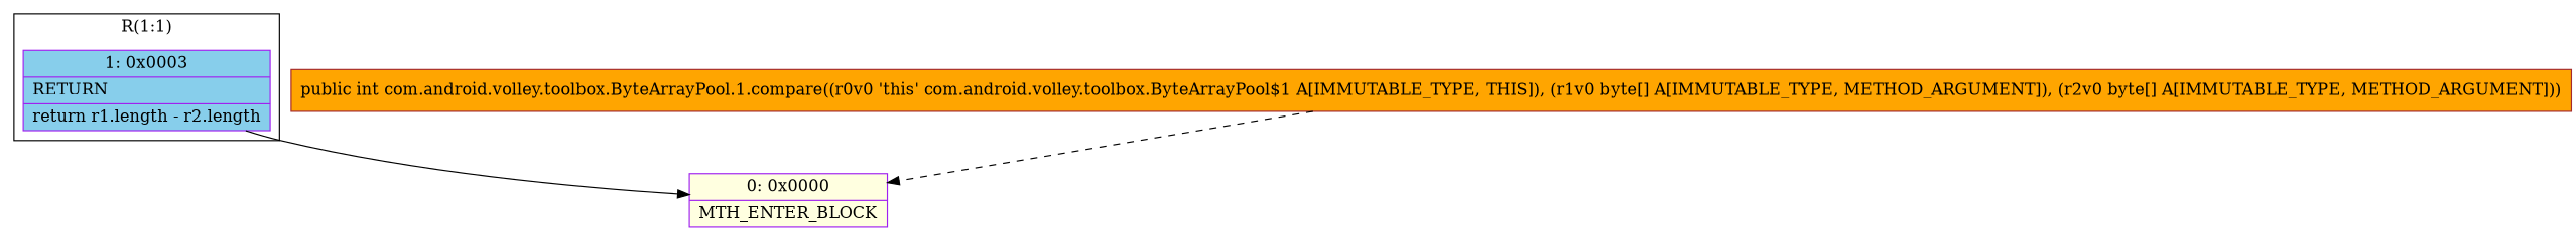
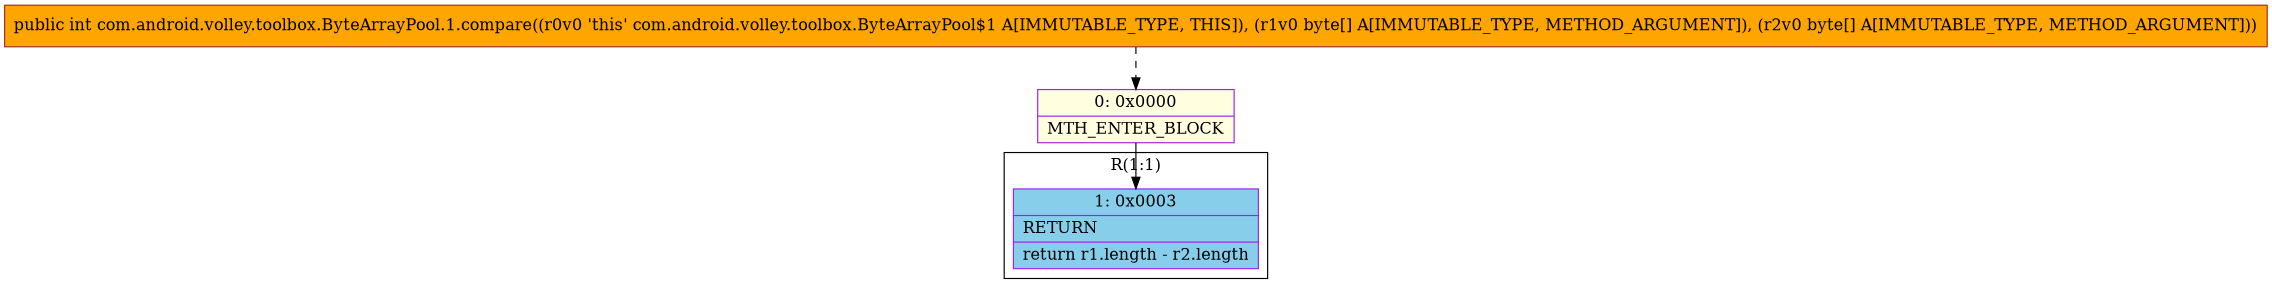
  digraph {
    node [color=purple shape=record style=filled]
    n1 [label="{1\:\ 0x0003|RETURN\l|return r1.length \- r2.length\l}" fillcolor=skyblue]
    n2 [label="{0\:\ 0x0000|MTH_ENTER_BLOCK\l}" fillcolor=lightyellow]
    n3 [label="{public int com.android.volley.toolbox.ByteArrayPool.1.compare((r0v0 'this' com.android.volley.toolbox.ByteArrayPool$1 A[IMMUTABLE_TYPE, THIS]), (r1v0 byte[] A[IMMUTABLE_TYPE, METHOD_ARGUMENT]), (r2v0 byte[] A[IMMUTABLE_TYPE, METHOD_ARGUMENT])) }" fillcolor=orange color=brown]
    subgraph cluster_1 {
      label="R(1:1)"
      n1
    }
-   n1 -> n2 [style=solid]
+   n2 -> n1 [style=solid]
    n3 -> n2 [style=dashed]
  }
